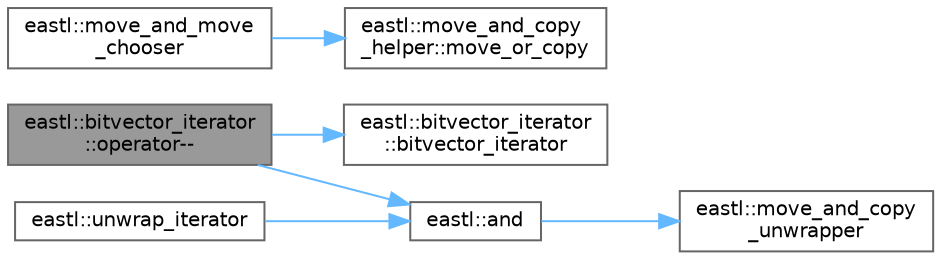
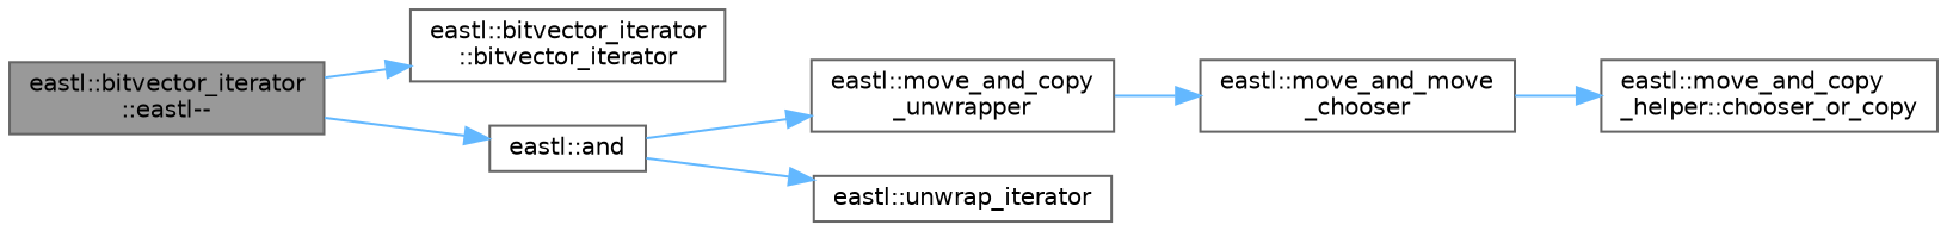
  digraph {
    rankdir=LR
    node [color=grey40 fillcolor=white fontname=Helvetica fontsize=10 shape=box style=filled]
    edge [color=steelblue1 fontname=Helvetica fontsize=10 labelfontname=Helvetica labelfontsize=10 style=solid]
-   n1 [color=gray40 fillcolor=grey60 fontcolor=black height=0.2 label="eastl::bitvector_iterator\l::operator--" width=0.4]
+   n1 [color=gray40 fillcolor=grey60 fontcolor=black height=0.2 label="eastl::bitvector_iterator\l::eastl--" width=0.4]
    n2 [height=0.2 label="eastl::bitvector_iterator\l::bitvector_iterator" width=0.4]
    n3 [height=0.2 label="eastl::and" width=0.4]
    n4 [height=0.2 label="eastl::move_and_copy\l_unwrapper" width=0.4]
    n5 [height=0.2 label="eastl::unwrap_iterator" width=0.4]
    n6 [height=0.2 label="eastl::move_and_move\l_chooser" width=0.4]
-   n7 [height=0.2 label="eastl::move_and_copy\l_helper::move_or_copy" width=0.4]
+   n7 [height=0.2 label="eastl::move_and_copy\l_helper::chooser_or_copy" width=0.4]
    n1 -> n2
    n1 -> n3
    n3 -> n4
-   n5 -> n3
+   n3 -> n5
+   n4 -> n6
    n6 -> n7
  }
